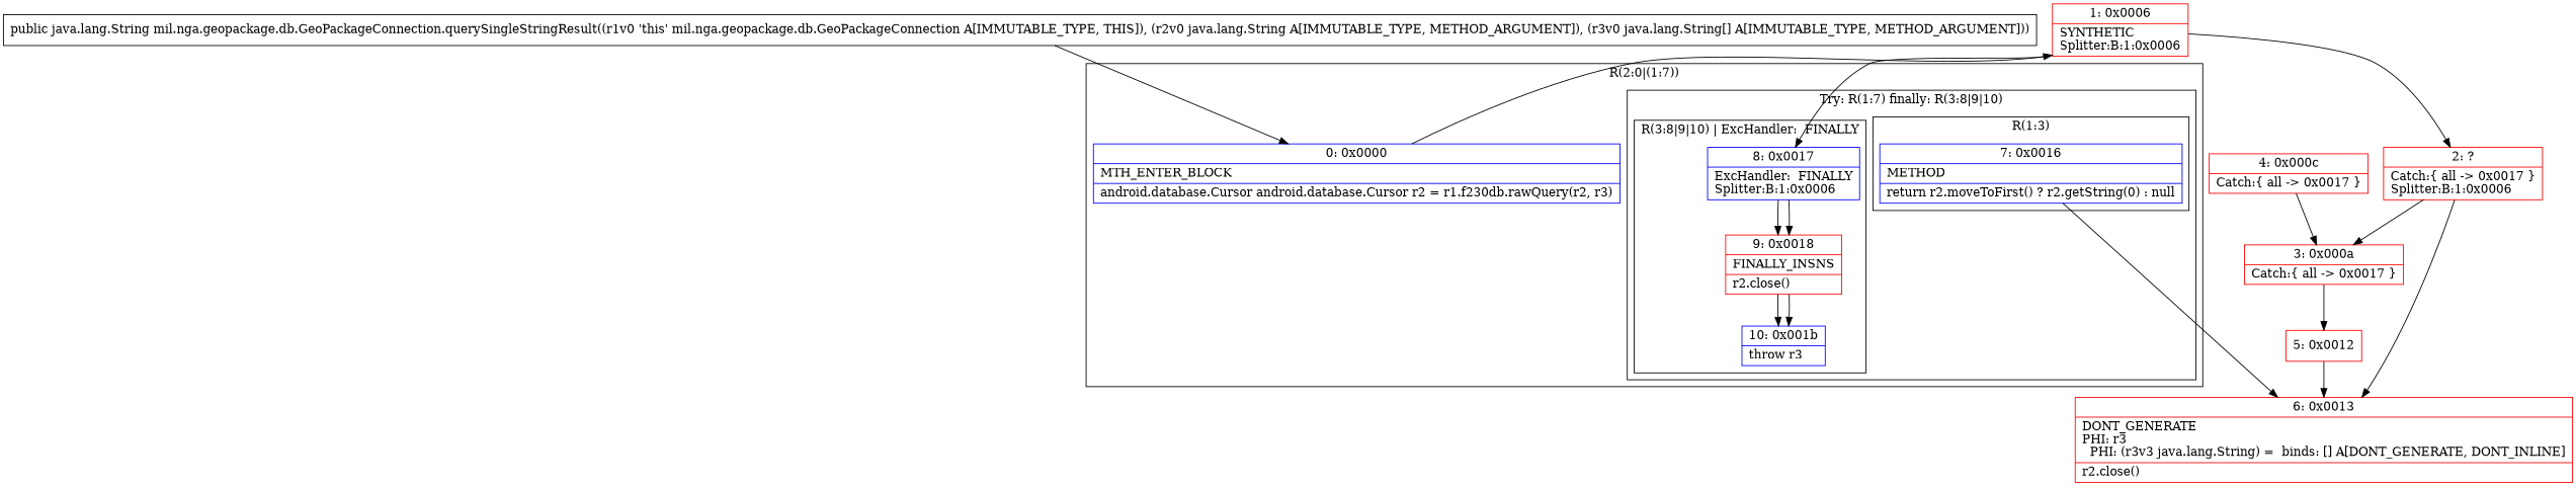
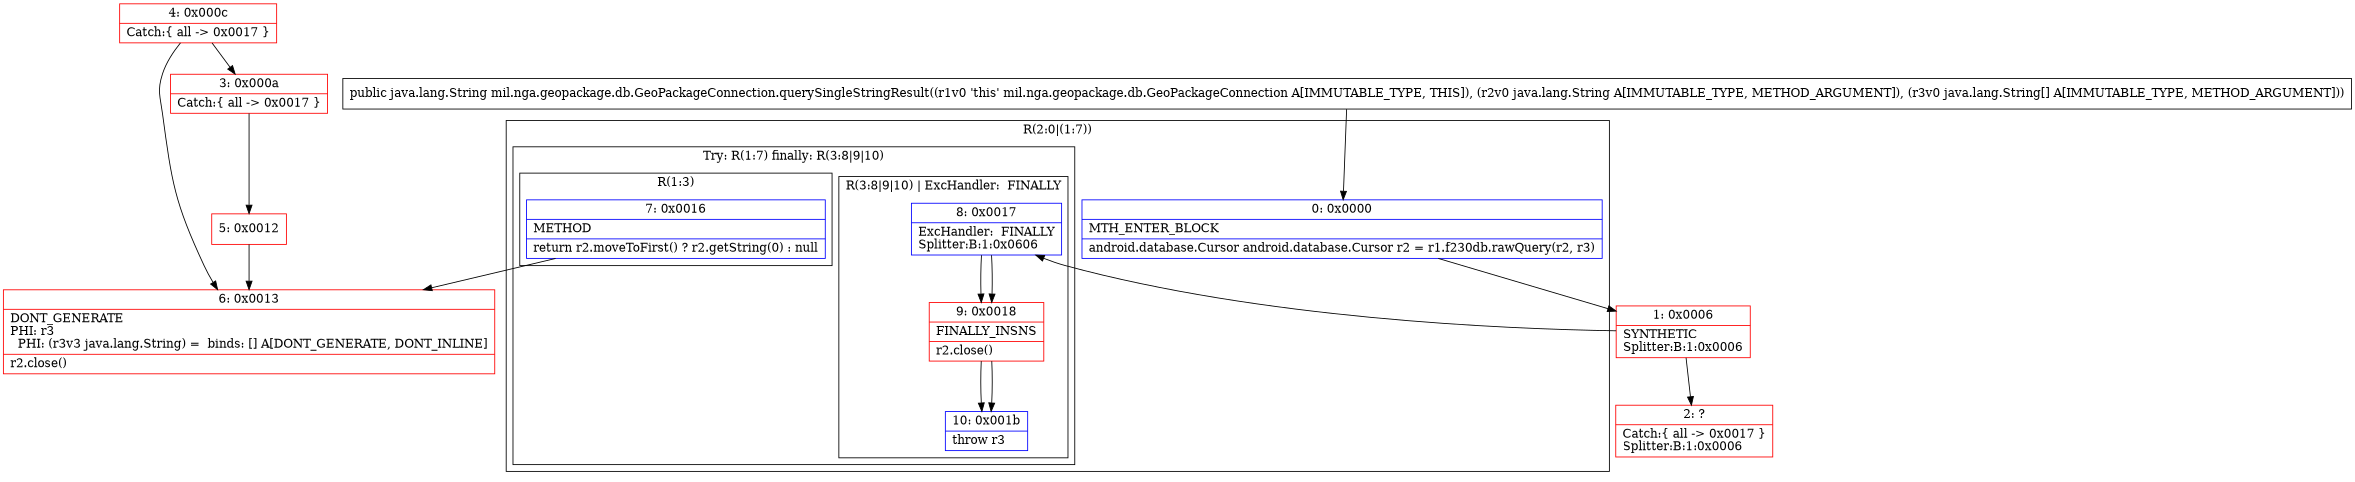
  digraph {
    node [color=red shape=record]
    n1 [color=blue label="{7\:\ 0x0016|METHOD\l|return r2.moveToFirst() ? r2.getString(0) : null\l}"]
-   n2 [color=blue label="{8\:\ 0x0017|ExcHandler:  FINALLY\lSplitter:B:1:0x0006\l}"]
+   n2 [color=blue label="{8\:\ 0x0017|ExcHandler:  FINALLY\lSplitter:B:1:0x0606\l}"]
    n3 [label="{9\:\ 0x0018|FINALLY_INSNS\l|r2.close()\l}"]
    n4 [color=blue label="{10\:\ 0x001b|throw r3\l}"]
    n5 [color=blue label="{0\:\ 0x0000|MTH_ENTER_BLOCK\l|android.database.Cursor android.database.Cursor r2 = r1.f230db.rawQuery(r2, r3)\l}"]
    n6 [label="{6\:\ 0x0013|DONT_GENERATE\lPHI: r3 \l  PHI: (r3v3 java.lang.String) =  binds: [] A[DONT_GENERATE, DONT_INLINE]\l|r2.close()\l}"]
    n7 [label="{1\:\ 0x0006|SYNTHETIC\lSplitter:B:1:0x0006\l}"]
    n8 [label="{2\:\ ?|Catch:\{ all \-\> 0x0017 \}\lSplitter:B:1:0x0006\l}"]
    n9 [label="{3\:\ 0x000a|Catch:\{ all \-\> 0x0017 \}\l}"]
    n10 [label="{5\:\ 0x0012}"]
    n11 [label="{4\:\ 0x000c|Catch:\{ all \-\> 0x0017 \}\l}"]
    n12 [label="{public java.lang.String mil.nga.geopackage.db.GeoPackageConnection.querySingleStringResult((r1v0 'this' mil.nga.geopackage.db.GeoPackageConnection A[IMMUTABLE_TYPE, THIS]), (r2v0 java.lang.String A[IMMUTABLE_TYPE, METHOD_ARGUMENT]), (r3v0 java.lang.String[] A[IMMUTABLE_TYPE, METHOD_ARGUMENT])) }" color=""]
    subgraph cluster_1 {
      label="R(2:0|(1:7))"
      n5
      subgraph cluster_2 {
        label="Try: R(1:7) finally: R(3:8|9|10)"
        subgraph cluster_3 {
          label="R(1:3)"
          n1
        }
        subgraph cluster_4 {
          label="R(3:8|9|10) | ExcHandler:  FINALLY\l"
          n2
          n3
          n4
        }
      }
    }
    subgraph cluster_5 {
      label="R(3:8|9|10) | ExcHandler:  FINALLY\l"
    }
    n1 -> n6
    n2 -> n3
    n2 -> n3
    n3 -> n4
    n3 -> n4
    n5 -> n7
    n7 -> n2
    n7 -> n8
-   n8 -> n9
    n9 -> n10
    n10 -> n6
-   n8 -> n6
+   n11 -> n6
    n11 -> n9
    n12 -> n5
  }
